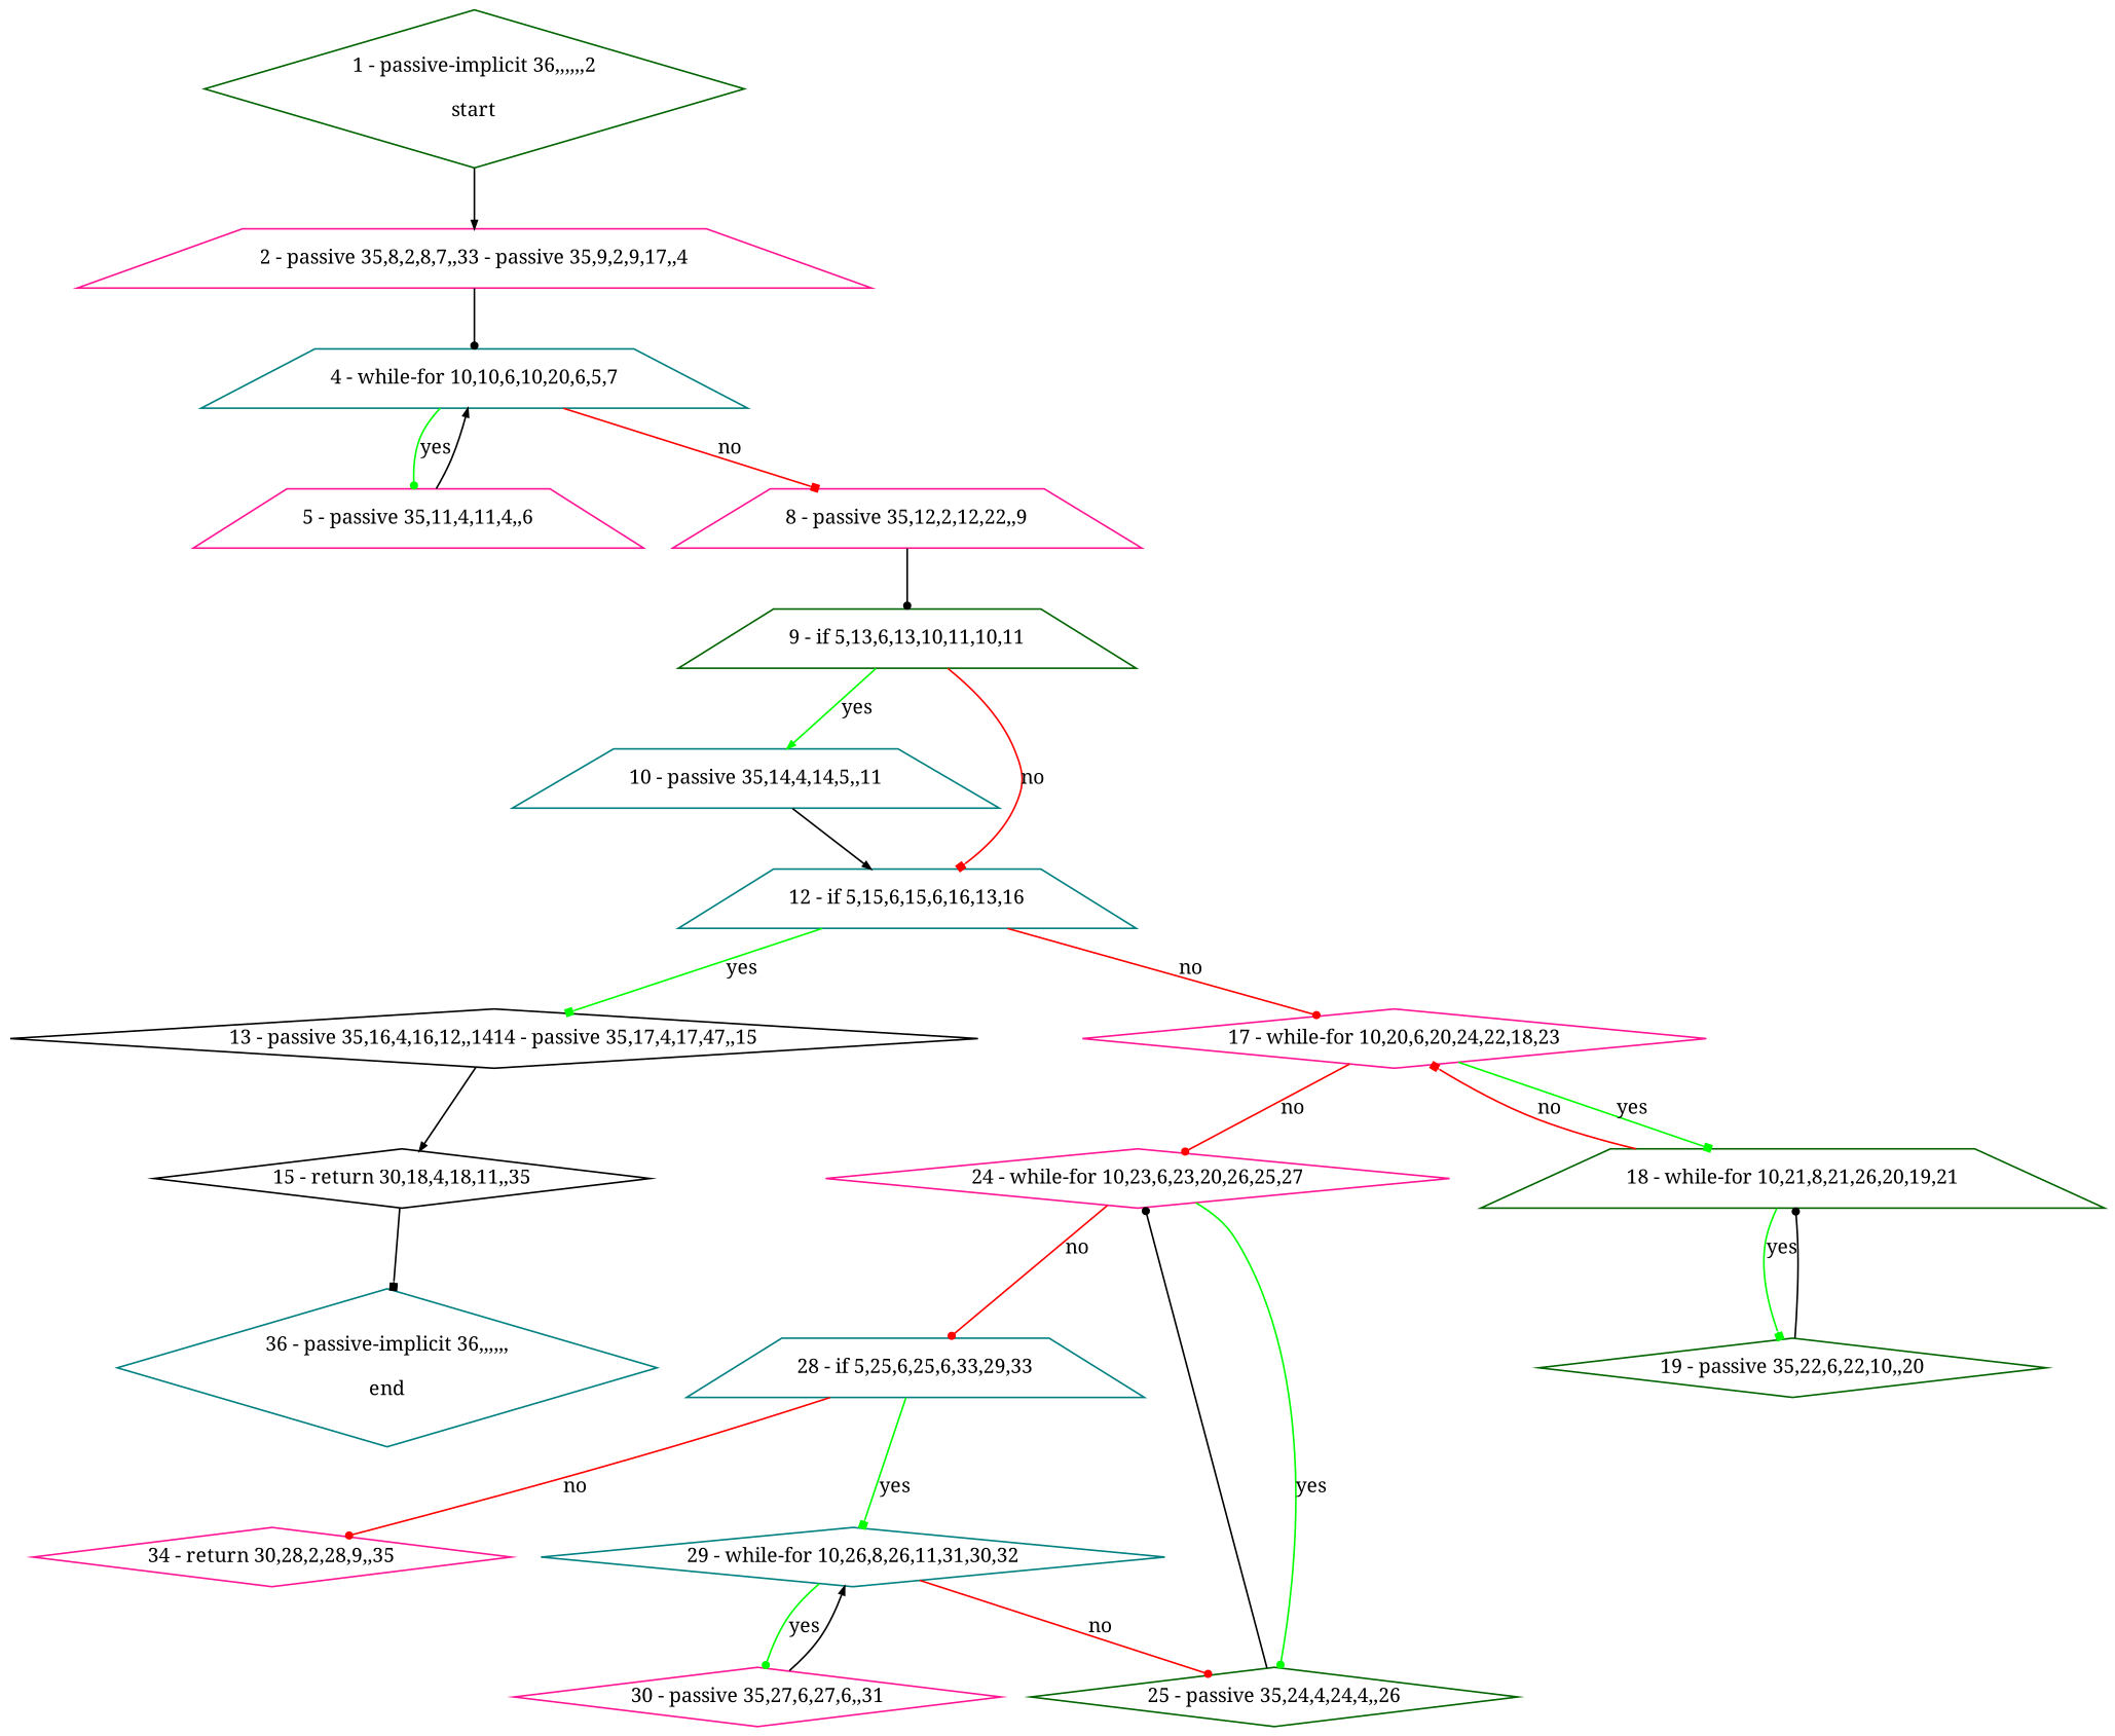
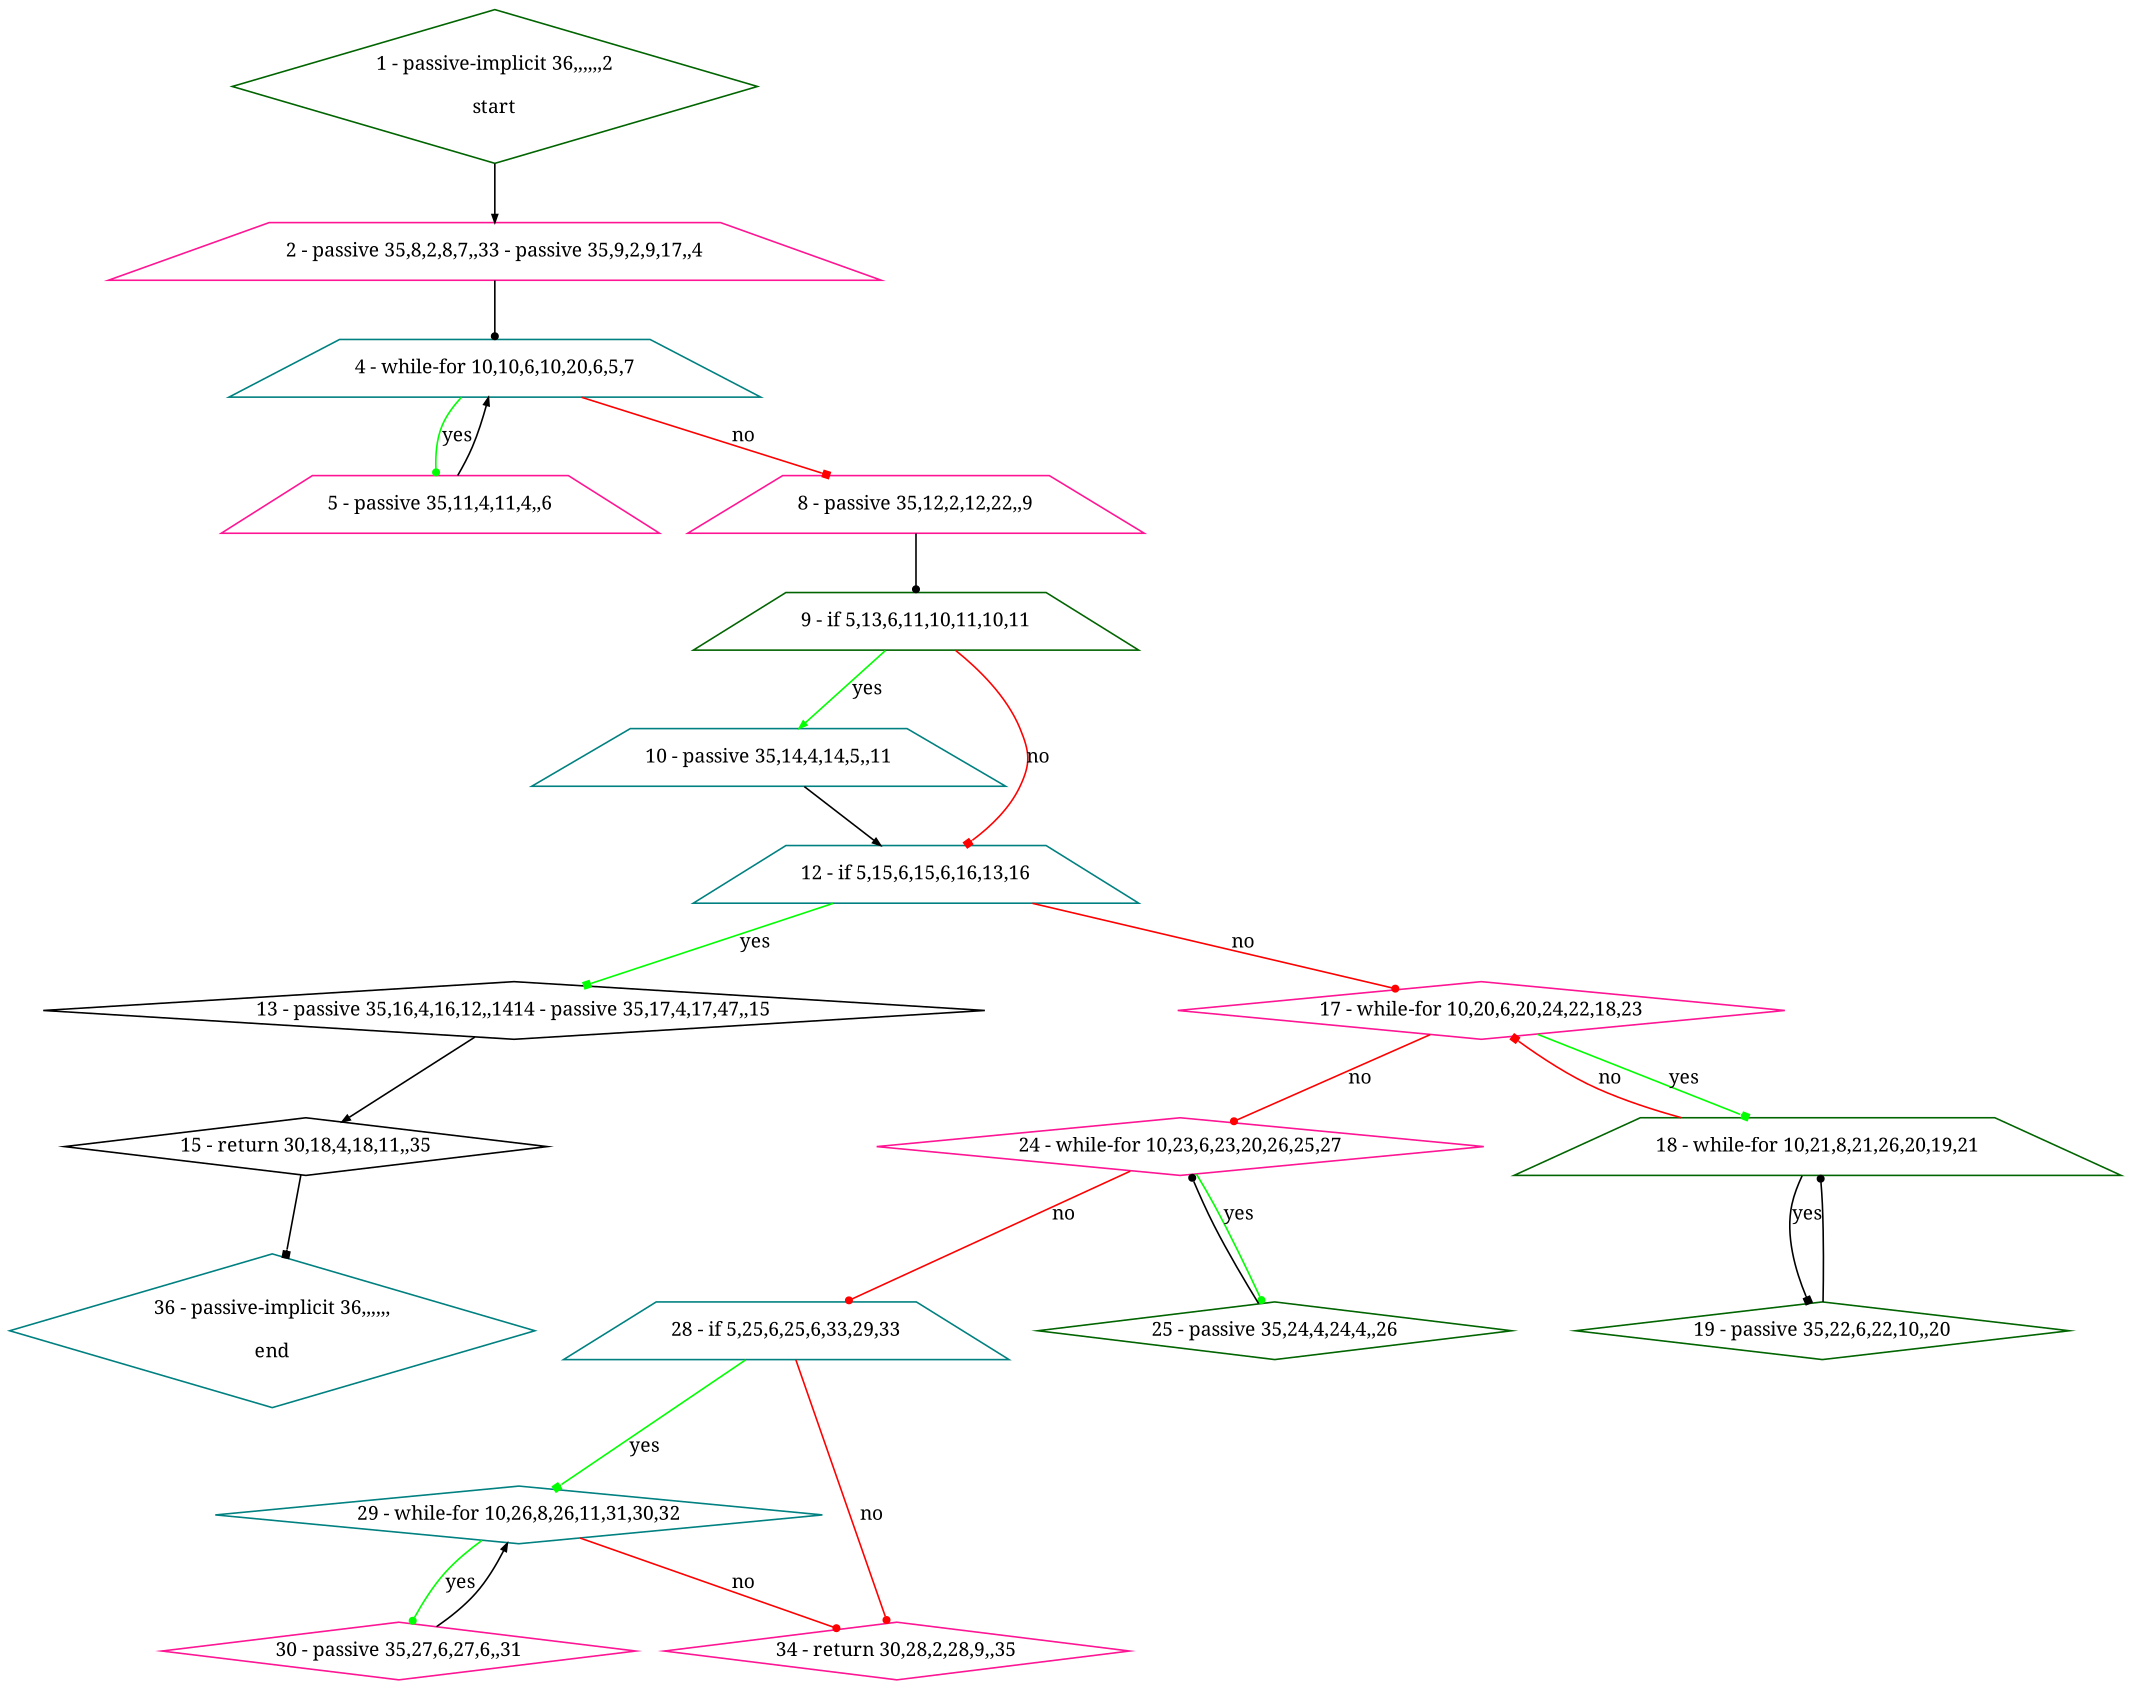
  digraph {
    bgcolor=white
    compound=true
    fillcolor="#FFFFCC"
    fontname="Noto Serif"
    fontsize=12
    pack=true
    packmode=clust
    style="rounded,filled"
    node [color=deeppink compound=true fillcolor="#ffffff" fixedsize=false fontname="Noto Serif" fontsize=12 node_initialized=no shape=diamond style=filled]
    edge [arrowhead=dot arrowsize=0.5 arrowtail=none color="#000000" compound=true dir=forward fontcolor=black fontname="Noto Serif" fontsize=12]
    n1 [label="2 - passive 35,8,2,8,7,,33 - passive 35,9,2,9,17,,4" shape=trapezium]
    n2 [color=teal label="4 - while-for 10,10,6,10,20,6,5,7" shape=trapezium]
    n3 [label="5 - passive 35,11,4,11,4,,6" shape=trapezium]
    n4 [label="8 - passive 35,12,2,12,22,,9" shape=trapezium]
    n5 [color=darkgreen label="1 - passive-implicit 36,,,,,,2\n\nstart"]
-   n6 [color=darkgreen label="9 - if 5,13,6,13,10,11,10,11" shape=trapezium]
+   n6 [color=darkgreen label="9 - if 5,13,6,11,10,11,10,11" shape=trapezium]
    n7 [color=teal label="10 - passive 35,14,4,14,5,,11" shape=trapezium]
    n8 [color=teal label="12 - if 5,15,6,15,6,16,13,16" shape=trapezium]
    n9 [color=black label="13 - passive 35,16,4,16,12,,1414 - passive 35,17,4,17,47,,15"]
    n10 [label="17 - while-for 10,20,6,20,24,22,18,23"]
    n11 [color=black label="15 - return 30,18,4,18,11,,35"]
    n12 [color=darkgreen label="18 - while-for 10,21,8,21,26,20,19,21" shape=trapezium]
    n13 [label="24 - while-for 10,23,6,23,20,26,25,27"]
    n14 [color=teal label="36 - passive-implicit 36,,,,,,\n\nend"]
    n15 [color=darkgreen label="19 - passive 35,22,6,22,10,,20"]
    n16 [color=darkgreen label="25 - passive 35,24,4,24,4,,26"]
    n17 [color=teal label="28 - if 5,25,6,25,6,33,29,33" shape=trapezium]
    n18 [color=teal label="29 - while-for 10,26,8,26,11,31,30,32"]
    n19 [label="34 - return 30,28,2,28,9,,35"]
    n20 [label="30 - passive 35,27,6,27,6,,31"]
    n1 -> n2
    n2 -> n3 [color="#00ff00" label=yes]
    n2 -> n4 [arrowhead=box color="#ff0000" label=no]
    n3 -> n2 [arrowhead=normal]
    n4 -> n6
    n5 -> n1 [arrowhead=normal]
    n6 -> n7 [arrowhead=normal color="#00ff00" label=yes]
    n6 -> n8 [arrowhead=box color="#ff0000" label=no]
    n7 -> n8 [arrowhead=normal]
    n8 -> n9 [arrowhead=box color="#00ff00" label=yes]
    n8 -> n10 [color="#ff0000" label=no]
    n9 -> n11 [arrowhead=normal]
    n10 -> n12 [arrowhead=box color="#00ff00" label=yes]
    n10 -> n13 [color="#ff0000" label=no]
    n11 -> n14 [arrowhead=box]
    n12 -> n10 [arrowhead=box color="#ff0000" label=no]
-   n12 -> n15 [arrowhead=box color="#00ff00" label=yes]
+   n12 -> n15 [arrowhead=box label=yes]
    n13 -> n16 [color="#00ff00" label=yes]
    n13 -> n17 [color="#ff0000" label=no]
    n15 -> n12
    n16 -> n13
    n17 -> n18 [arrowhead=box color="#00ff00" label=yes]
    n17 -> n19 [color="#ff0000" label=no]
-   n18 -> n16 [color="#ff0000" label=no]
+   n18 -> n19 [color="#ff0000" label=no]
    n18 -> n20 [color="#00ff00" label=yes]
    n20 -> n18 [arrowhead=normal]
  }
